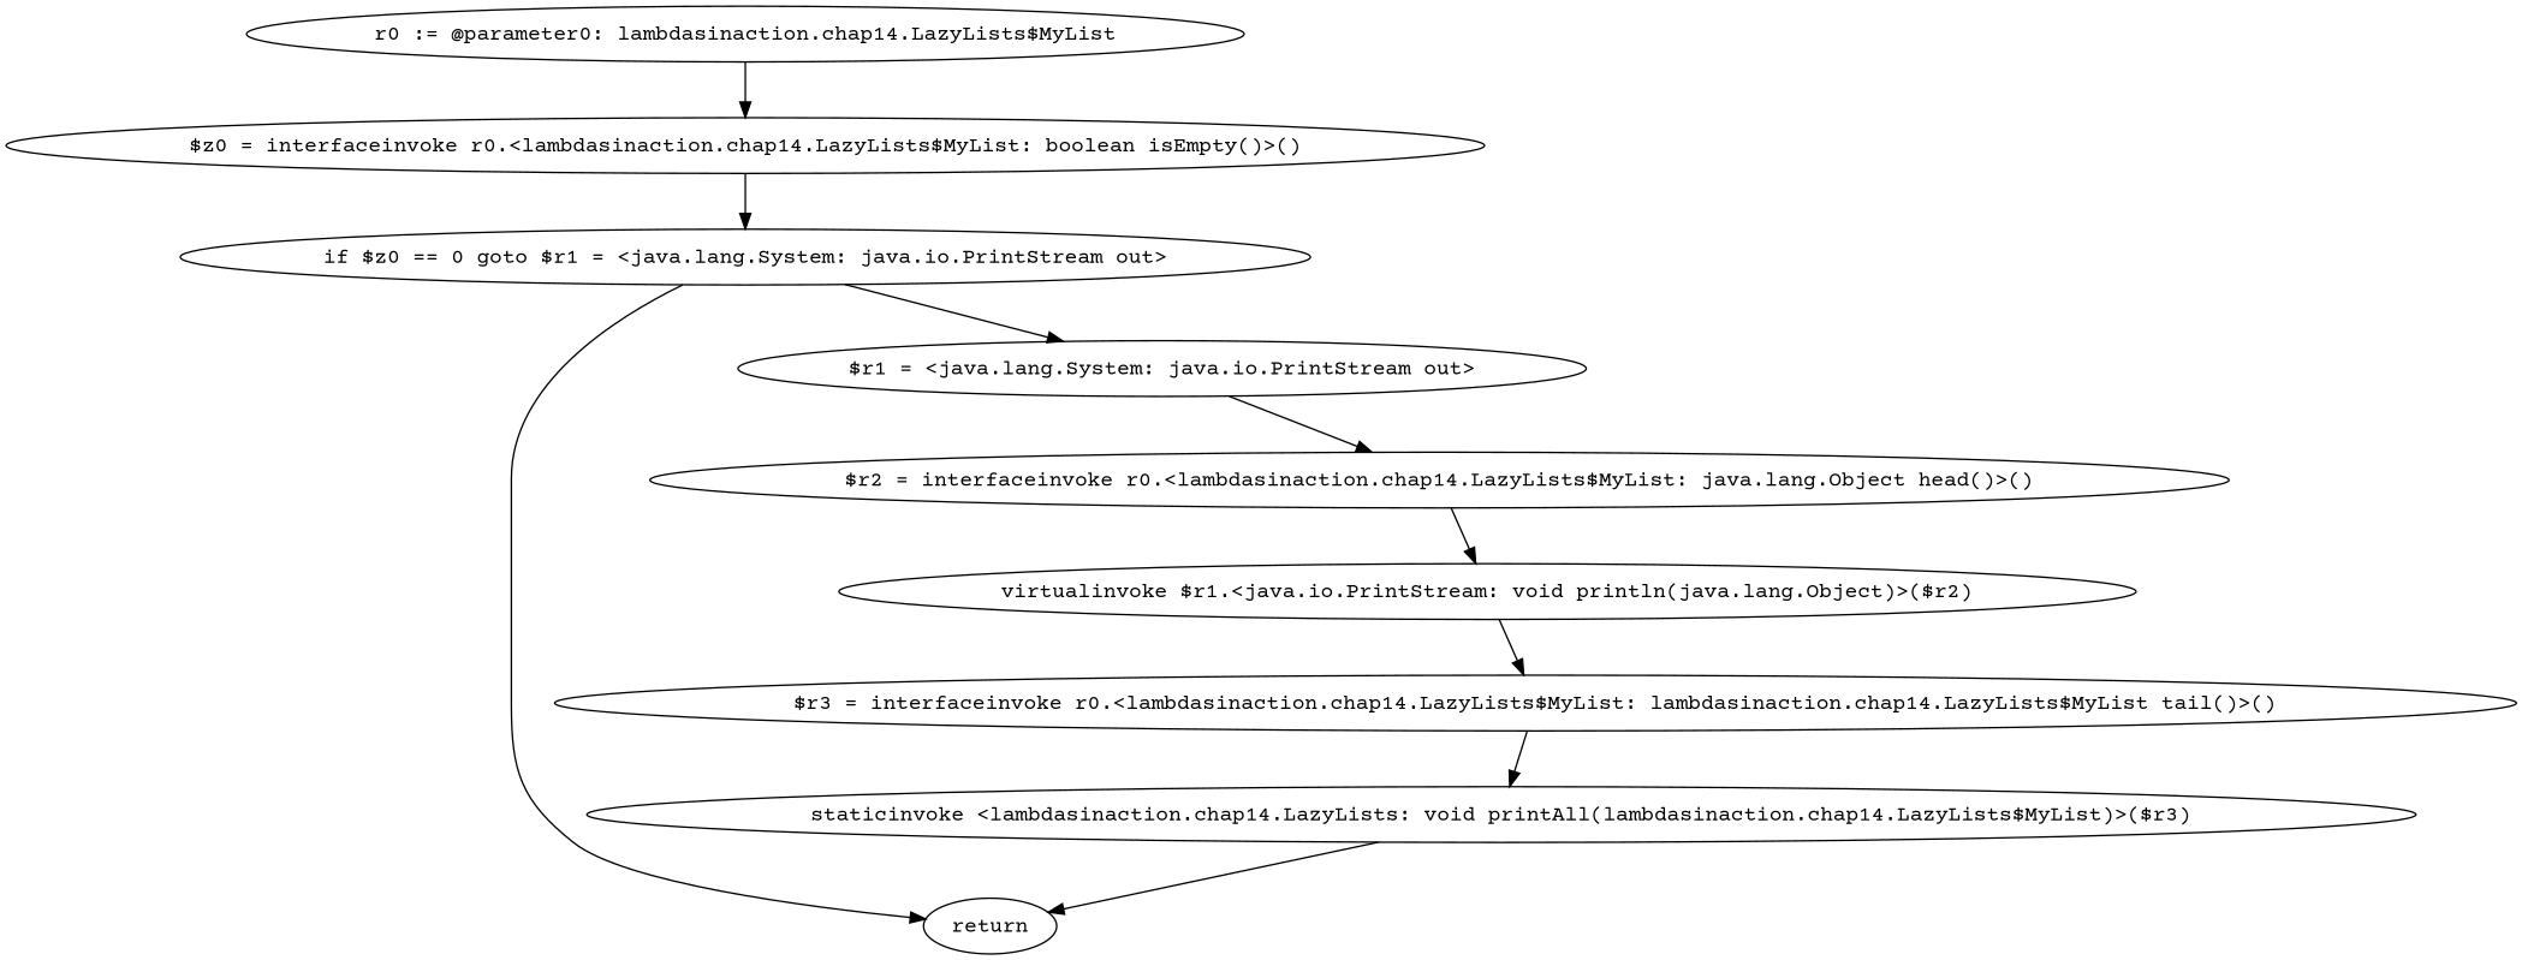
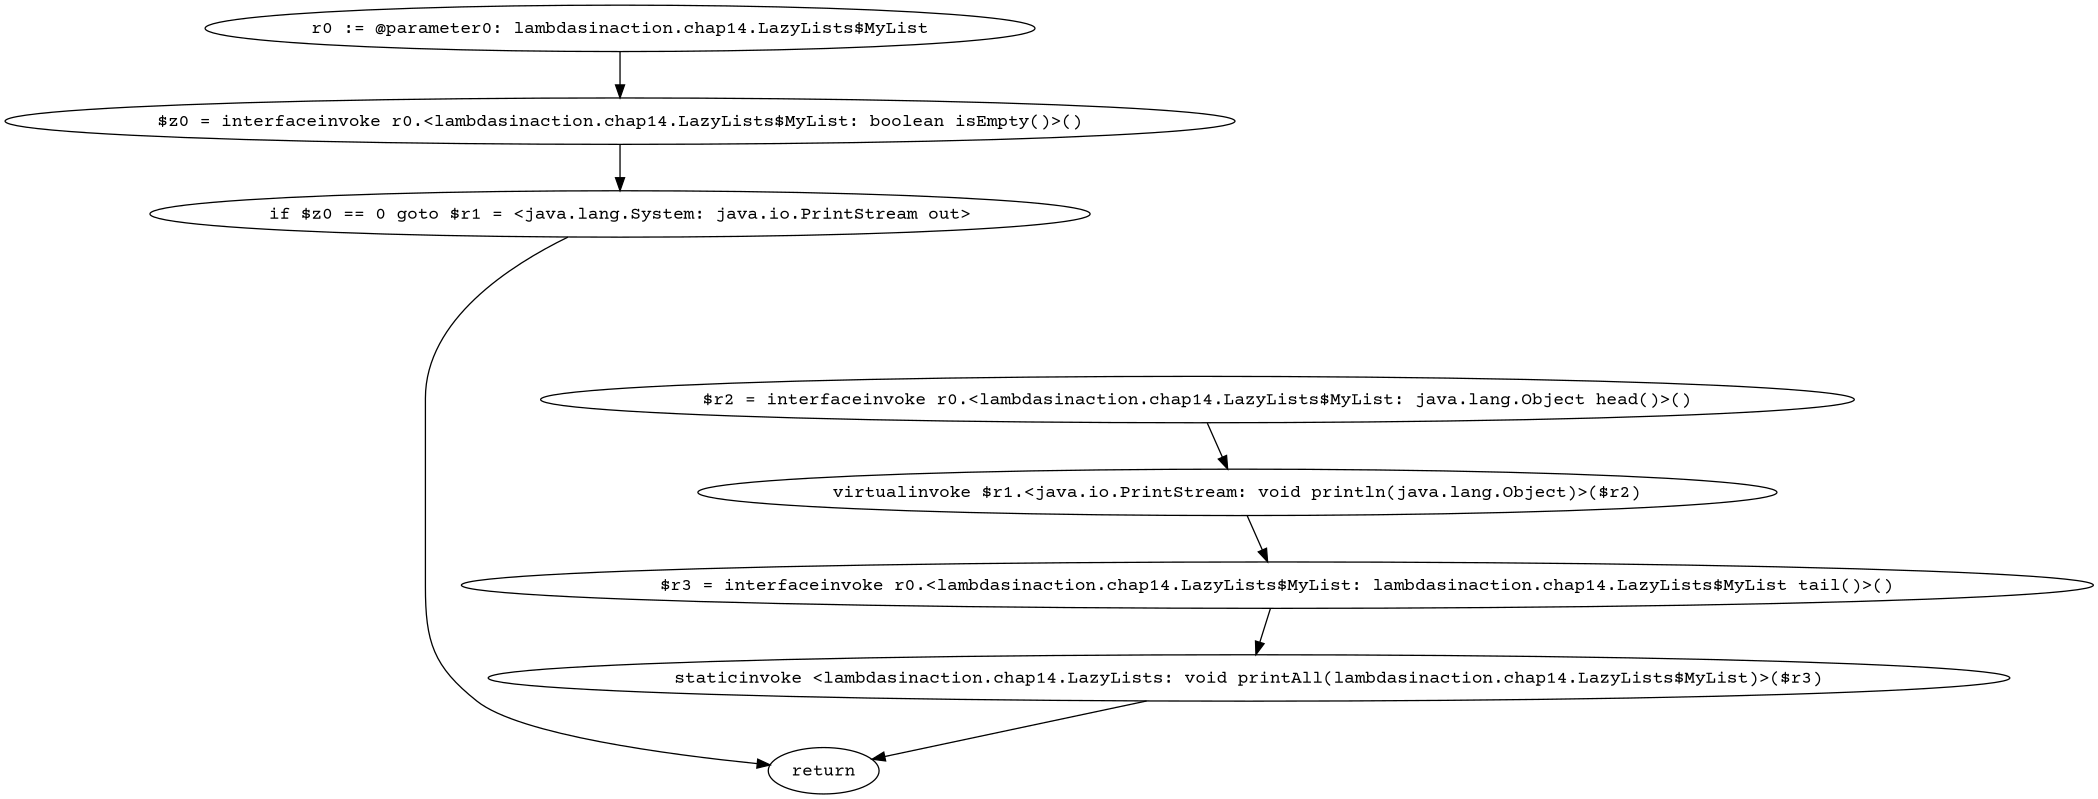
  digraph {
    fontname="Courier Prime"
    node [fontname="Courier Prime"]
    edge [fontname="Courier Prime"]
    "r0 := @parameter0: lambdasinaction.chap14.LazyLists$MyList"
    "$z0 = interfaceinvoke r0.<lambdasinaction.chap14.LazyLists$MyList: boolean isEmpty()>()"
    "if $z0 == 0 goto $r1 = <java.lang.System: java.io.PrintStream out>"
    return
-   "$r1 = <java.lang.System: java.io.PrintStream out>"
    "$r2 = interfaceinvoke r0.<lambdasinaction.chap14.LazyLists$MyList: java.lang.Object head()>()"
    "virtualinvoke $r1.<java.io.PrintStream: void println(java.lang.Object)>($r2)"
    "$r3 = interfaceinvoke r0.<lambdasinaction.chap14.LazyLists$MyList: lambdasinaction.chap14.LazyLists$MyList tail()>()"
    "staticinvoke <lambdasinaction.chap14.LazyLists: void printAll(lambdasinaction.chap14.LazyLists$MyList)>($r3)"
    "r0 := @parameter0: lambdasinaction.chap14.LazyLists$MyList" -> "$z0 = interfaceinvoke r0.<lambdasinaction.chap14.LazyLists$MyList: boolean isEmpty()>()"
    "$z0 = interfaceinvoke r0.<lambdasinaction.chap14.LazyLists$MyList: boolean isEmpty()>()" -> "if $z0 == 0 goto $r1 = <java.lang.System: java.io.PrintStream out>"
    "if $z0 == 0 goto $r1 = <java.lang.System: java.io.PrintStream out>" -> return
-   "if $z0 == 0 goto $r1 = <java.lang.System: java.io.PrintStream out>" -> "$r1 = <java.lang.System: java.io.PrintStream out>"
-   "$r1 = <java.lang.System: java.io.PrintStream out>" -> "$r2 = interfaceinvoke r0.<lambdasinaction.chap14.LazyLists$MyList: java.lang.Object head()>()"
    "$r2 = interfaceinvoke r0.<lambdasinaction.chap14.LazyLists$MyList: java.lang.Object head()>()" -> "virtualinvoke $r1.<java.io.PrintStream: void println(java.lang.Object)>($r2)"
    "virtualinvoke $r1.<java.io.PrintStream: void println(java.lang.Object)>($r2)" -> "$r3 = interfaceinvoke r0.<lambdasinaction.chap14.LazyLists$MyList: lambdasinaction.chap14.LazyLists$MyList tail()>()"
    "$r3 = interfaceinvoke r0.<lambdasinaction.chap14.LazyLists$MyList: lambdasinaction.chap14.LazyLists$MyList tail()>()" -> "staticinvoke <lambdasinaction.chap14.LazyLists: void printAll(lambdasinaction.chap14.LazyLists$MyList)>($r3)"
    "staticinvoke <lambdasinaction.chap14.LazyLists: void printAll(lambdasinaction.chap14.LazyLists$MyList)>($r3)" -> return
  }
